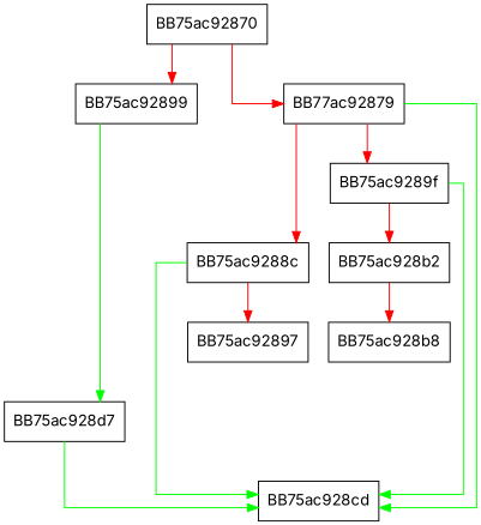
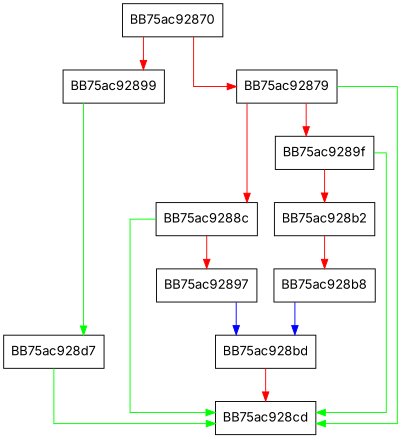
  digraph {
    fontname=Inter
    splines=ortho
    node [fontname=Inter shape=box]
    edge [color=red fontname=Inter]
    BB75ac92870
    BB75ac92899
-   BB75ac92879 [label=BB77ac92879]
+   BB75ac92879
    BB75ac928d7
    BB75ac9289f
    BB75ac928cd
    BB75ac9288c
    BB75ac928b2
    n9 [label=BB75ac92897]
+   BB75ac928bd
    BB75ac928b8
    BB75ac92870 -> BB75ac92899
    BB75ac92870 -> BB75ac92879
    BB75ac92899 -> BB75ac928d7 [color=green]
    BB75ac92879 -> BB75ac9289f
    BB75ac92879 -> BB75ac928cd [color=green]
    BB75ac92879 -> BB75ac9288c
    BB75ac928d7 -> BB75ac928cd [color=green]
    BB75ac9289f -> BB75ac928cd [color=green]
    BB75ac9289f -> BB75ac928b2
    BB75ac9288c -> BB75ac928cd [color=green]
    BB75ac9288c -> n9
    BB75ac928b2 -> BB75ac928b8
+   n9 -> BB75ac928bd [color=blue]
+   BB75ac928bd -> BB75ac928cd
+   BB75ac928b8 -> BB75ac928bd [color=blue]
  }
